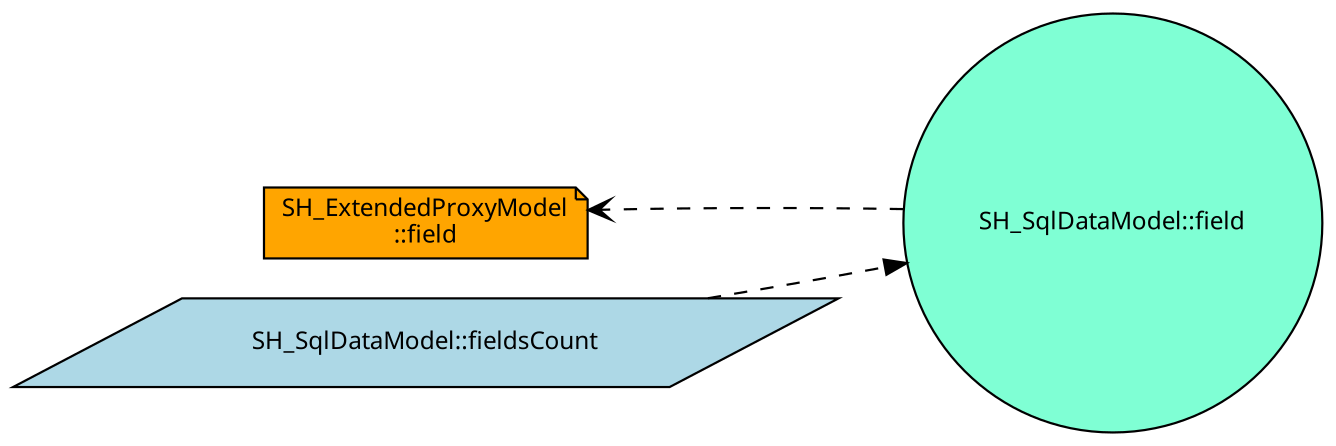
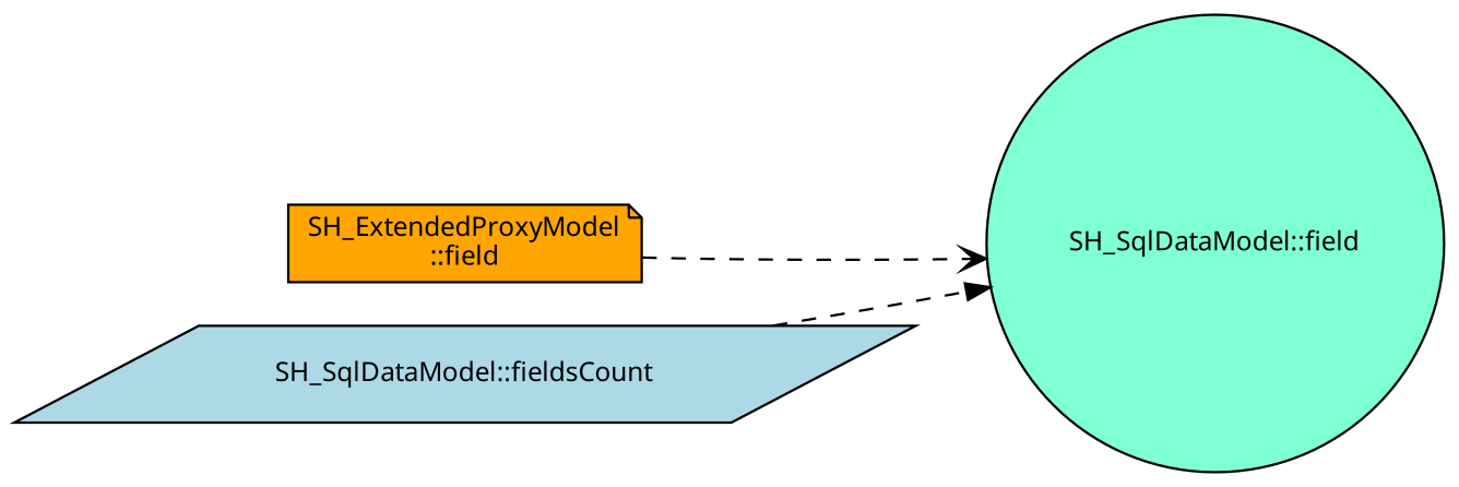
  digraph {
    rankdir=LR
    node [color=black fontname=Verdana fontsize=11 style=filled]
    edge [color=black fontname=Verdana fontsize=11 labelfontname=Verdana labelfontsize=11 style=dashed]
    n1 [fillcolor=orange fontcolor=black height=0.2 label="SH_ExtendedProxyModel\l::field" shape=note width=0.4]
    n2 [fillcolor=aquamarine height=0.2 label="SH_SqlDataModel::field" shape=circle width=0.4]
    n3 [fillcolor=lightblue height=0.2 label="SH_SqlDataModel::fieldsCount" shape=parallelogram width=0.4]
-   n2 -> n1 [arrowhead=vee]
+   n1 -> n2 [arrowhead=vee]
    n3 -> n2 [arrowhead=normal]
  }
